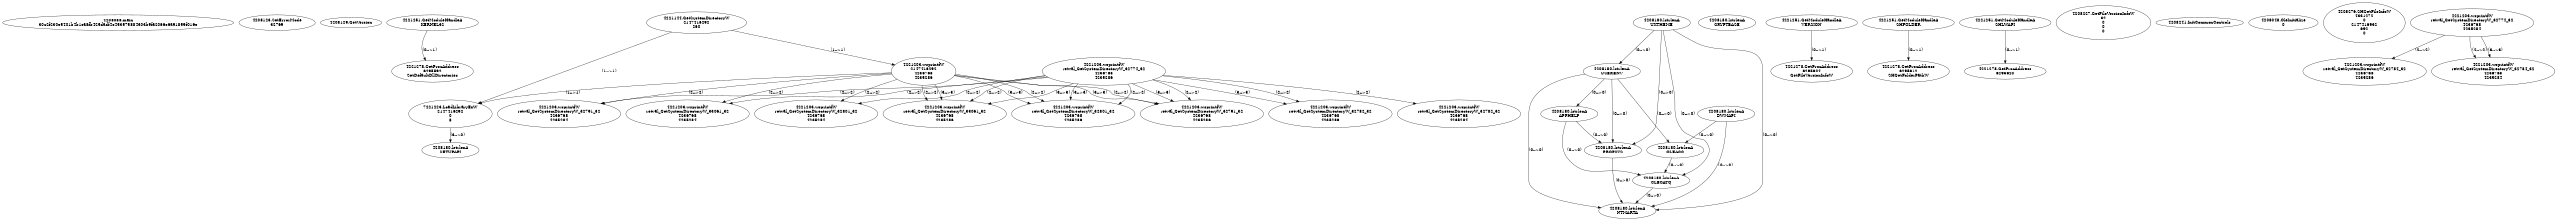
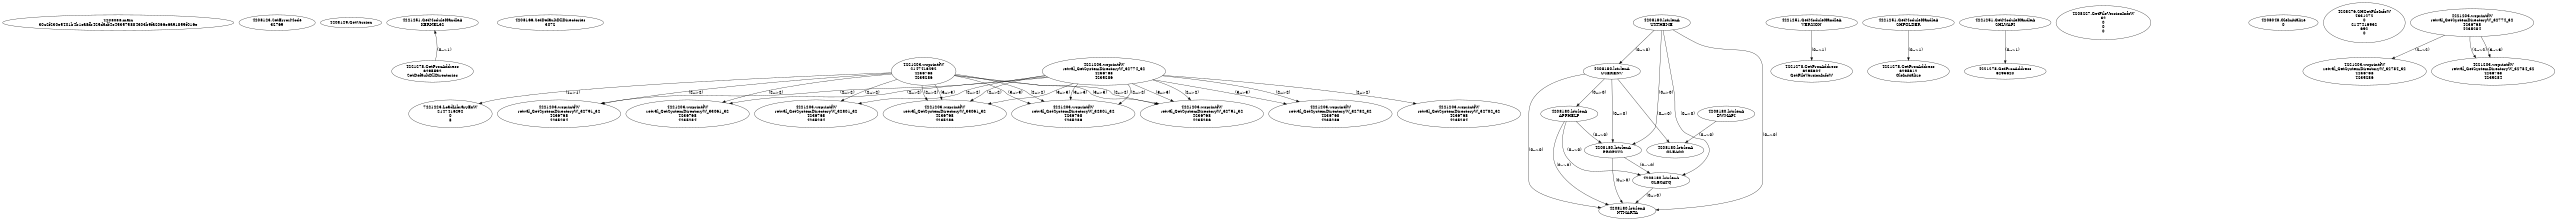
  digraph {
    n1 [label="4208088.main\n30c2f230e5401b4b1ea8fb425dadf4e453575884303b9fa2066e6a91859f016e"]
    n2 [label="4208123.SetErrorMode\n32769"]
    n3 [label="4208129.GetVersion\n"]
    n4 [label="4221251.GetModuleHandleA\nKERNEL32"]
    n5 [label="4221278.GetProcAddress\n6295592\nSetDefaultDllDirectories"]
-   n7 [label="4221144.GetSystemDirectoryW\n2147416292\n260"]
+   n6 [label="4208166.SetDefaultDllDirectories\n3072"]
    n8 [label="4221203.wsprintfW\n2147416292\n4236768\n4235286"]
    n9 [label="7221223.LoadLibraryExW\n2147416292\n0\n8"]
    n10 [label="4221203.wsprintfW\nretval_GetSystemDirectoryW_32801_32\n4236768\n4235284"]
    n11 [label="4221203.wsprintfW\nretval_GetSystemDirectoryW_33061_32\n4236768\n4235286"]
    n12 [label="4221203.wsprintfW\nretval_GetSystemDirectoryW_33061_32\n4236768\n4235284"]
    n13 [label="4221203.wsprintfW\nretval_GetSystemDirectoryW_32791_32\n4236768\n4235286"]
    n14 [label="4221203.wsprintfW\nretval_GetSystemDirectoryW_32791_32\n4236768\n4235284"]
    n15 [label="4221203.wsprintfW\nretval_GetSystemDirectoryW_32801_32\n4236768\n4235286"]
-   n16 [label="4208180.lstrlenA\nSETUPAPI"]
    n17 [label="4208180.lstrlenA\nUXTHEME"]
    n18 [label="4208180.lstrlenA\nUSERENV"]
    n19 [label="4208180.lstrlenA\nPROPSYS"]
    n20 [label="4208180.lstrlenA\nCLBCATQ"]
    n21 [label="4208180.lstrlenA\nNTMARTA"]
    n22 [label="4208180.lstrlenA\nAPPHELP"]
    n23 [label="4208180.lstrlenA\nOLEACC"]
    n24 [label="4221203.wsprintfW\nretval_GetSystemDirectoryW_32774_32\n4236768\n4235286"]
    n25 [label="4221203.wsprintfW\nretval_GetSystemDirectoryW_32782_32\n4236768\n4235286"]
    n26 [label="4221203.wsprintfW\nretval_GetSystemDirectoryW_32782_32\n4236768\n4235284"]
    n27 [label="4208180.lstrlenA\nDWMAPI"]
-   n28 [label="4208180.lstrlenA\nCRYPTBASE"]
    n29 [label="4221251.GetModuleHandleA\nVERSION"]
    n30 [label="4221278.GetProcAddress\n6295604\nGetFileVersionInfoW"]
    n31 [label="4221251.GetModuleHandleA\nSHFOLDER"]
-   n32 [label="4221278.GetProcAddress\n6295612\nSHGetFolderPathW"]
+   n32 [label="4221278.GetProcAddress\n6295612\nOleInitialize"]
    n33 [label="4221251.GetModuleHandleA\nSHLWAPI"]
    n34 [label="4221278.GetProcAddress\n6295620\n"]
    n35 [label="4208227.GetFileVersionInfoW\n32\n0\n0\n0"]
-   n36 [label="4208241.InitCommonControls\n"]
    n37 [label="4208048.OleInitialize\n0"]
    n38 [label="4208276.SHGetFileInfoW\n4331272\n0\n2147416932\n692\n0"]
    n39 [label="4221203.wsprintfW\nretval_GetSystemDirectoryW_32774_32\n4236768\n4235284"]
    n40 [label="4221203.wsprintfW\nretval_GetSystemDirectoryW_32784_32\n4236768\n4235286"]
    n41 [label="4221203.wsprintfW\nretval_GetSystemDirectoryW_32784_32\n4236768\n4235284"]
-   n4 -> n5 [label="(0-->1)"]
-   n7 -> n8 [label="(1-->1)"]
-   n7 -> n9 [label="(1-->1)"]
+   n5 -> n4 [label="(0-->1)"]
    n8 -> n9 [label="(1-->1)"]
    n8 -> n10 [label="(2-->2)"]
    n8 -> n11 [label="(2-->2)"]
    n8 -> n11 [label="(3-->3)"]
    n8 -> n12 [label="(2-->2)"]
    n8 -> n13 [label="(2-->2)"]
    n8 -> n13 [label="(3-->3)"]
    n8 -> n14 [label="(2-->2)"]
    n8 -> n15 [label="(2-->2)"]
    n8 -> n15 [label="(3-->3)"]
-   n9 -> n16 [label="(3-->0)"]
    n17 -> n18 [label="(0-->0)"]
    n17 -> n19 [label="(0-->0)"]
    n17 -> n20 [label="(0-->0)"]
    n17 -> n21 [label="(0-->0)"]
    n18 -> n19 [label="(0-->0)"]
    n18 -> n21 [label="(0-->0)"]
    n18 -> n22 [label="(0-->0)"]
    n18 -> n23 [label="(0-->0)"]
-   n23 -> n20 [label="(0-->0)"]
+   n19 -> n20 [label="(0-->0)"]
    n19 -> n21 [label="(0-->0)"]
    n20 -> n21 [label="(0-->0)"]
    n22 -> n19 [label="(0-->0)"]
    n22 -> n20 [label="(0-->0)"]
-   n27 -> n21 [label="(0-->0)"]
+   n22 -> n21 [label="(0-->0)"]
    n24 -> n10 [label="(2-->2)"]
    n24 -> n11 [label="(2-->2)"]
    n24 -> n11 [label="(3-->3)"]
    n24 -> n12 [label="(2-->2)"]
    n24 -> n13 [label="(2-->2)"]
    n24 -> n13 [label="(3-->3)"]
    n24 -> n14 [label="(2-->2)"]
    n24 -> n15 [label="(2-->2)"]
    n24 -> n15 [label="(3-->3)"]
    n24 -> n25 [label="(2-->2)"]
    n24 -> n25 [label="(3-->3)"]
    n24 -> n26 [label="(2-->2)"]
    n27 -> n23 [label="(0-->0)"]
    n29 -> n30 [label="(0-->1)"]
    n31 -> n32 [label="(0-->1)"]
    n33 -> n34 [label="(0-->1)"]
    n39 -> n40 [label="(2-->2)"]
    n39 -> n41 [label="(2-->2)"]
    n39 -> n41 [label="(3-->3)"]
  }
